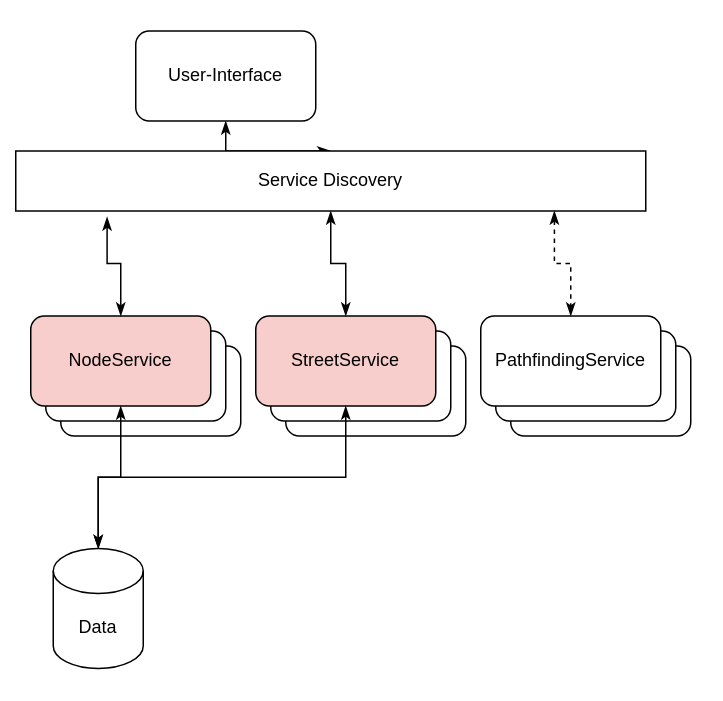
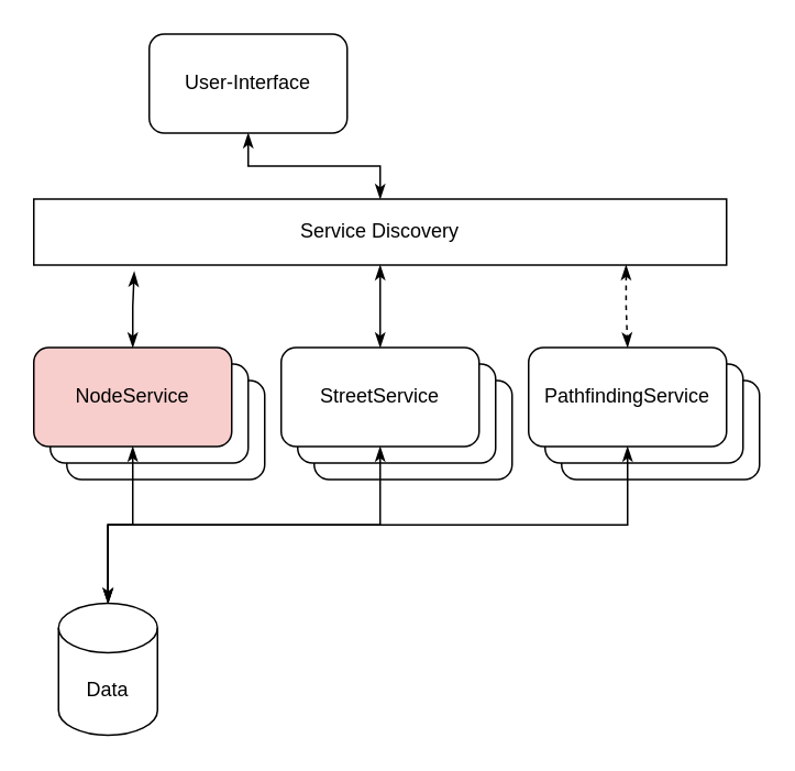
  <mxCell id="0" />
  <mxCell id="1" parent="0" />
  <mxCell id="2" value="" style="rounded=1;whiteSpace=wrap;html=1;" vertex="1" parent="1"><mxGeometry x="190" y="230" width="120" height="60" as="geometry" /></mxCell>
  <mxCell id="3" value="" style="rounded=1;whiteSpace=wrap;html=1;" vertex="1" parent="1"><mxGeometry x="340" y="230" width="120" height="60" as="geometry" /></mxCell>
  <mxCell id="4" value="" style="rounded=1;whiteSpace=wrap;html=1;" vertex="1" parent="1"><mxGeometry x="40" y="230" width="120" height="60" as="geometry" /></mxCell>
  <mxCell id="5" value="" style="rounded=1;whiteSpace=wrap;html=1;" vertex="1" parent="1"><mxGeometry x="330" y="220" width="120" height="60" as="geometry" /></mxCell>
  <mxCell id="6" value="" style="rounded=1;whiteSpace=wrap;html=1;" vertex="1" parent="1"><mxGeometry x="180" y="220" width="120" height="60" as="geometry" /></mxCell>
  <mxCell id="7" value="" style="rounded=1;whiteSpace=wrap;html=1;" vertex="1" parent="1"><mxGeometry x="30" y="220" width="120" height="60" as="geometry" /></mxCell>
  <mxCell id="8" value="NodeService" style="rounded=1;whiteSpace=wrap;html=1;fillColor=#f8cecc;" vertex="1" parent="1"><mxGeometry x="20" y="210" width="120" height="60" as="geometry" /></mxCell>
- <mxCell id="9" value="StreetService" style="rounded=1;whiteSpace=wrap;html=1;fillColor=#f8cecc;" vertex="1" parent="1"><mxGeometry x="170" y="210" width="120" height="60" as="geometry" /></mxCell>
+ <mxCell id="9" value="StreetService" style="rounded=1;whiteSpace=wrap;html=1;" vertex="1" parent="1"><mxGeometry x="170" y="210" width="120" height="60" as="geometry" /></mxCell>
  <mxCell id="10" value="PathfindingService" style="rounded=1;whiteSpace=wrap;html=1;" vertex="1" parent="1"><mxGeometry x="320" y="210" width="120" height="60" as="geometry" /></mxCell>
  <mxCell id="11" style="edgeStyle=orthogonalEdgeStyle;rounded=0;orthogonalLoop=1;jettySize=auto;html=1;exitX=0.5;exitY=1;exitDx=0;exitDy=0;entryX=0.5;entryY=0;entryDx=0;entryDy=0;startArrow=classicThin;startFill=1;endArrow=classicThin;endFill=1;" edge="1" parent="1" source="12" target="13"><mxGeometry relative="1" as="geometry" /></mxCell>
  <mxCell id="12" value="User-Interface" style="rounded=1;whiteSpace=wrap;html=1;" vertex="1" parent="1"><mxGeometry x="90" y="20" width="120" height="60" as="geometry" /></mxCell>
- <mxCell id="13" value="Service Discovery" style="rounded=0;whiteSpace=wrap;html=1;" vertex="1" parent="1"><mxGeometry x="10" y="100" width="420" height="40" as="geometry" /></mxCell>
+ <mxCell id="13" value="Service Discovery" style="rounded=0;whiteSpace=wrap;html=1;" vertex="1" parent="1"><mxGeometry x="20" y="120" width="420" height="40" as="geometry" /></mxCell>
  <mxCell id="14" style="edgeStyle=orthogonalEdgeStyle;rounded=0;orthogonalLoop=1;jettySize=auto;html=1;exitX=0.5;exitY=0;exitDx=0;exitDy=0;entryX=0.145;entryY=1.1;entryDx=0;entryDy=0;startArrow=classicThin;startFill=1;endArrow=classicThin;endFill=1;entryPerimeter=0;" edge="1" parent="1" source="8" target="13"><mxGeometry relative="1" as="geometry"><mxPoint x="-110" y="190" as="sourcePoint" /><mxPoint x="-110" y="230" as="targetPoint" /></mxGeometry></mxCell>
  <mxCell id="15" style="edgeStyle=orthogonalEdgeStyle;rounded=0;orthogonalLoop=1;jettySize=auto;html=1;exitX=0.855;exitY=1;exitDx=0;exitDy=0;entryX=0.5;entryY=0;entryDx=0;entryDy=0;startArrow=classicThin;startFill=1;endArrow=classicThin;endFill=1;exitPerimeter=0;dashed=1;" edge="1" parent="1" source="13" target="10"><mxGeometry relative="1" as="geometry"><mxPoint x="340" y="310" as="sourcePoint" /><mxPoint x="340" y="350" as="targetPoint" /></mxGeometry></mxCell>
  <mxCell id="16" style="edgeStyle=orthogonalEdgeStyle;rounded=0;orthogonalLoop=1;jettySize=auto;html=1;entryX=0.5;entryY=0;entryDx=0;entryDy=0;startArrow=classicThin;startFill=1;endArrow=classicThin;endFill=1;exitX=0.5;exitY=1;exitDx=0;exitDy=0;" edge="1" parent="1" source="13" target="9"><mxGeometry relative="1" as="geometry"><mxPoint x="310" y="190" as="sourcePoint" /><mxPoint x="410" y="60" as="targetPoint" /></mxGeometry></mxCell>
  <mxCell id="17" value="Data" style="shape=cylinder3;whiteSpace=wrap;html=1;boundedLbl=1;backgroundOutline=1;size=15;" vertex="1" parent="1"><mxGeometry x="35" y="365" width="60" height="80" as="geometry" /></mxCell>
  <mxCell id="18" style="edgeStyle=orthogonalEdgeStyle;rounded=0;orthogonalLoop=1;jettySize=auto;html=1;exitX=0.5;exitY=0;exitDx=0;exitDy=0;entryX=0.5;entryY=1;entryDx=0;entryDy=0;startArrow=classicThin;startFill=1;endArrow=classicThin;endFill=1;exitPerimeter=0;" edge="1" parent="1" source="17" target="8"><mxGeometry relative="1" as="geometry"><mxPoint x="-70" y="317" as="sourcePoint" /><mxPoint x="-70" y="270" as="targetPoint" /></mxGeometry></mxCell>
  <mxCell id="19" style="edgeStyle=orthogonalEdgeStyle;rounded=0;orthogonalLoop=1;jettySize=auto;html=1;exitX=0.5;exitY=0;exitDx=0;exitDy=0;entryX=0.5;entryY=1;entryDx=0;entryDy=0;startArrow=classicThin;startFill=1;endArrow=classicThin;endFill=1;exitPerimeter=0;" edge="1" parent="1" source="17" target="9"><mxGeometry relative="1" as="geometry"><mxPoint x="229.5" y="407" as="sourcePoint" /><mxPoint x="229.5" y="360" as="targetPoint" /></mxGeometry></mxCell>
+ <mxCell id="20" style="edgeStyle=orthogonalEdgeStyle;rounded=0;orthogonalLoop=1;jettySize=auto;html=1;exitX=0.5;exitY=0;exitDx=0;exitDy=0;entryX=0.5;entryY=1;entryDx=0;entryDy=0;startArrow=classicThin;startFill=1;endArrow=classicThin;endFill=1;exitPerimeter=0;" edge="1" parent="1" source="17" target="10"><mxGeometry relative="1" as="geometry"><mxPoint x="330" y="408" as="sourcePoint" /><mxPoint x="330" y="361" as="targetPoint" /></mxGeometry></mxCell>
